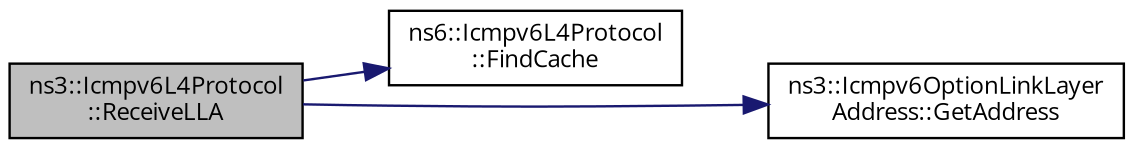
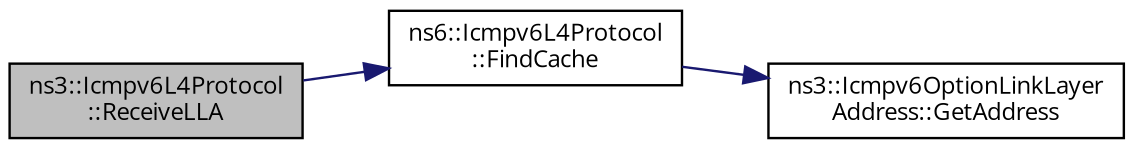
  digraph {
    fontname="Open Sans"
    rankdir=LR
    node [color=black fillcolor=white fontname="Open Sans" fontsize=10 shape=record style=filled]
    edge [color=midnightblue fontname="Open Sans" fontsize=10 labelfontname=Helvetica labelfontsize=10 style=solid]
    n1 [fillcolor=grey75 fontcolor=black height=0.2 label="ns3::Icmpv6L4Protocol\l::ReceiveLLA" width=0.4]
    n2 [height=0.2 label="ns6::Icmpv6L4Protocol\l::FindCache" width=0.4]
    n3 [height=0.2 label="ns3::Icmpv6OptionLinkLayer\lAddress::GetAddress" width=0.4]
    n1 -> n2
-   n1 -> n3
+   n2 -> n3
  }
